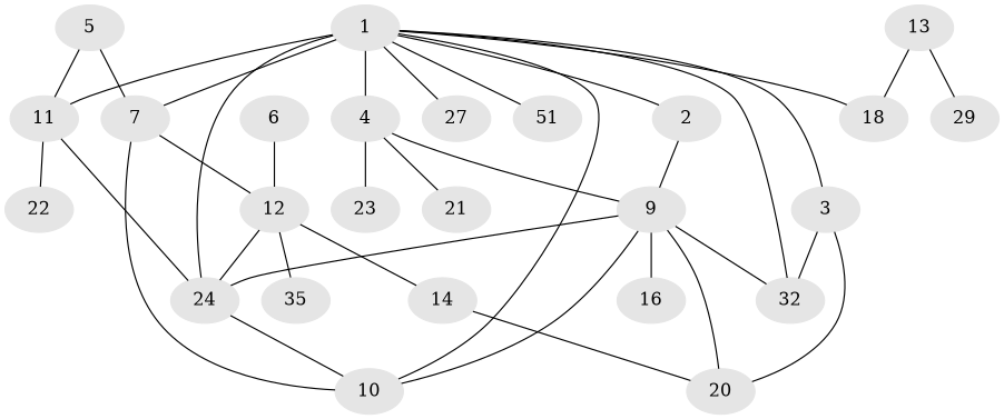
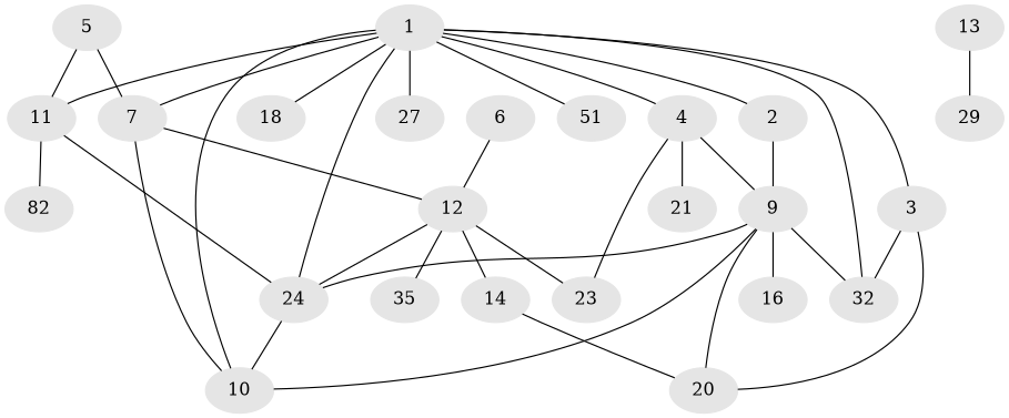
  graph {
    node [color=gray90 style=filled]
    edge [weight=1.0]
    1
    2
    3
    4
    7
    10
    11
    18
    24
    27
    32
    n12 [label=51]
    9
    20
    21
    23
    12
-   22
+   22 [label=82]
    14
    35
    16
    5
    6
    13
    29
    1 -- 2
    1 -- 3
    1 -- 4 [weight=4.0]
    1 -- 7
    1 -- 10
    1 -- 11 [weight=3.0]
    1 -- 18 [weight=2.0]
    1 -- 24
    1 -- 27
    1 -- 32
    1 -- n12
    2 -- 9
    3 -- 32 [weight=2.0]
    3 -- 20
    4 -- 9
    4 -- 21 [weight=3.0]
    4 -- 23
    7 -- 10
    7 -- 12
    11 -- 24 [weight=2.0]
    11 -- 22
    24 -- 10
    9 -- 10
    9 -- 24
    9 -- 32
    9 -- 20
    9 -- 16
    12 -- 24
+   12 -- 23
    12 -- 14
    12 -- 35
    14 -- 20
    5 -- 7
    5 -- 11
    6 -- 12
-   13 -- 18
    13 -- 29
  }
